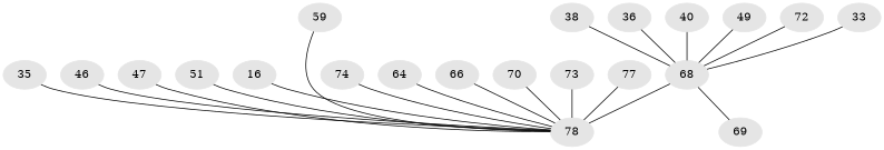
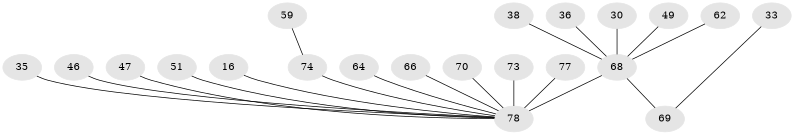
  graph {
    node [color=gray90 style=filled]
    68 [super="+43+61+44+67+20+41"]
    78 [super="+17+38+1+2+9+10+18+19+22+27+33"]
    69
    n4 [label=33]
    n5 [label=38]
    35
    36
-   40
+   40 [label=30]
    n9 [label=46]
    47
    49
    51 [super="+48"]
    n13 [label=16]
    59
-   62 [label=72]
+   62
    64 [super="+54"]
    66 [super="+53+16+21+26+29+31+37+55+58+60"]
    70
    73
    74
    77 [super="+76"]
    68 -- 78 [weight=10]
    68 -- 69
-   n4 -- 68
+   n4 -- 69
    n5 -- 68
    35 -- 78
    36 -- 68 [weight=3]
    40 -- 68
    n9 -- 78
    47 -- 78
    49 -- 68
    51 -- 78
    n13 -- 78
-   59 -- 78
+   59 -- 74
    62 -- 68
    64 -- 78
    66 -- 78 [weight=3]
    70 -- 78
    73 -- 78
    74 -- 78
    77 -- 78 [weight=2]
  }
